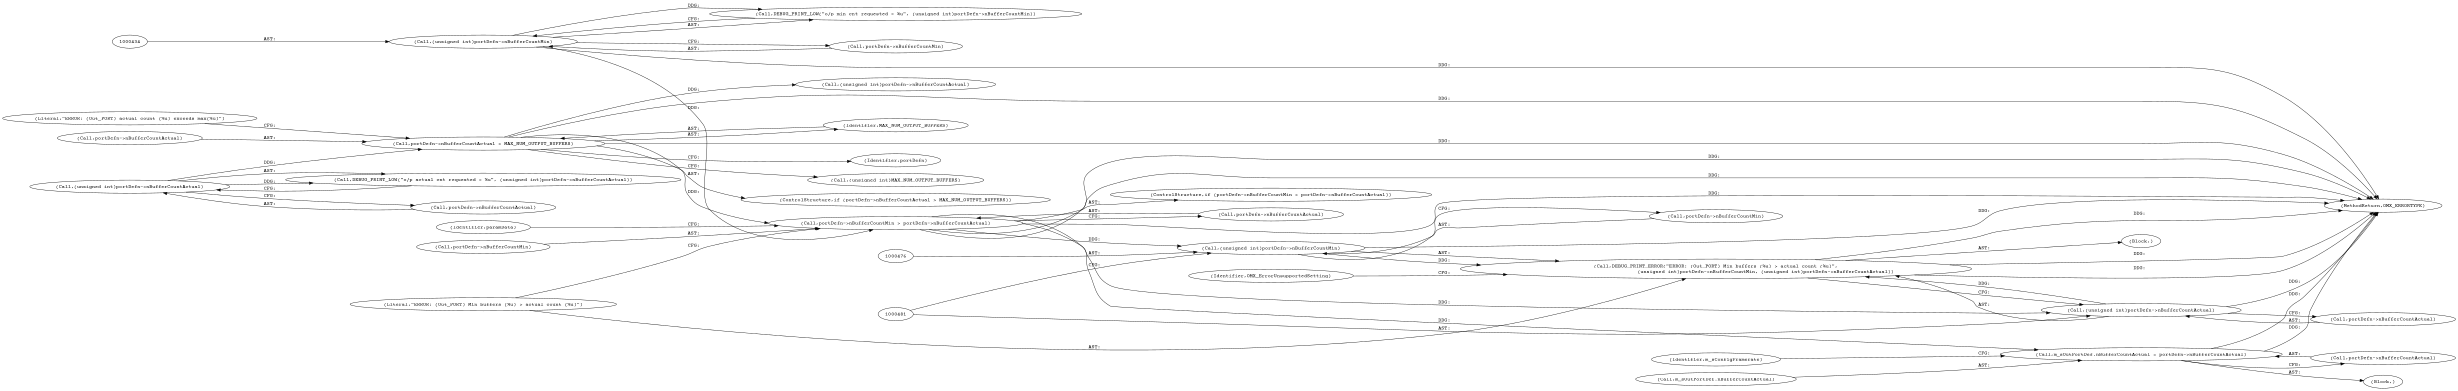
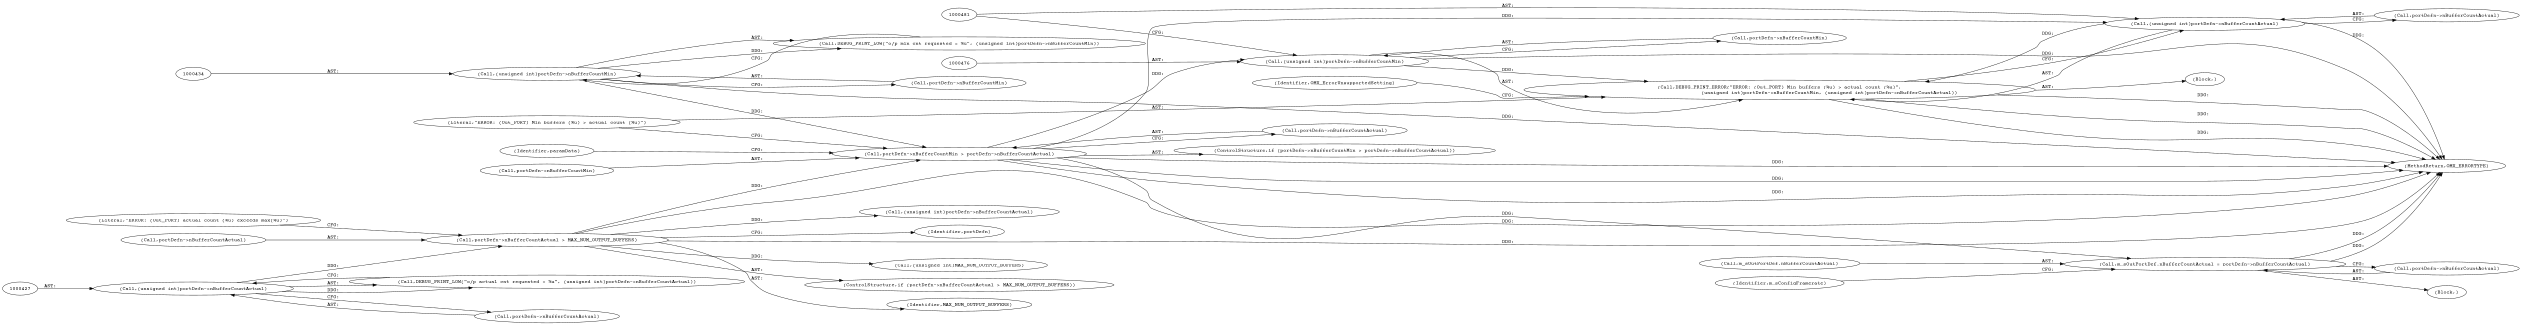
  digraph {
    fontname="Courier Prime"
    rankdir=LR
    node [fontname="Courier Prime"]
    edge [fontname="Courier Prime"]
    n1 [label="(Call,portDefn->nBufferCountMin > portDefn->nBufferCountActual)"]
    n2 [label="(Call,(unsigned int)portDefn->nBufferCountMin)"]
    n3 [label="(Call,(unsigned int)portDefn->nBufferCountActual)"]
    n4 [label="(Call,m_sOutPortDef.nBufferCountActual = portDefn->nBufferCountActual)"]
    n5 [label="(MethodReturn,OMX_ERRORTYPE)"]
    n6 [label="(ControlStructure,if (portDefn->nBufferCountMin > portDefn->nBufferCountActual))"]
    n7 [label="(Call,portDefn->nBufferCountActual)"]
    n8 [label="(Call,DEBUG_PRINT_ERROR(\"ERROR: (Out_PORT) Min buffers (%u) > actual count (%u)\",\n                                 (unsigned int)portDefn->nBufferCountMin, (unsigned int)portDefn->nBufferCountActual))"]
    n9 [label="(Call,portDefn->nBufferCountMin)"]
    n10 [label="(Call,portDefn->nBufferCountActual)"]
    n11 [label="(Call,portDefn->nBufferCountActual)"]
    n12 [label="(Block,)"]
    n13 [label="(Call,(unsigned int)portDefn->nBufferCountMin)"]
    n14 [label="(Call,portDefn->nBufferCountMin)"]
    n15 [label="(Call,DEBUG_PRINT_LOW(\"o/p min cnt requested = %u\", (unsigned int)portDefn->nBufferCountMin))"]
    n16 [label="(Call,portDefn->nBufferCountActual > MAX_NUM_OUTPUT_BUFFERS)"]
    n17 [label="(Call,(unsigned int)MAX_NUM_OUTPUT_BUFFERS)"]
    n18 [label="(ControlStructure,if (portDefn->nBufferCountActual > MAX_NUM_OUTPUT_BUFFERS))"]
    n19 [label="(Identifier,MAX_NUM_OUTPUT_BUFFERS)"]
    n20 [label="(Call,(unsigned int)portDefn->nBufferCountActual)"]
    n21 [label="(Identifier,portDefn)"]
    n22 [label="(Call,(unsigned int)portDefn->nBufferCountActual)"]
    n23 [label="(Call,DEBUG_PRINT_LOW(\"o/p actual cnt requested = %u\", (unsigned int)portDefn->nBufferCountActual))"]
    n24 [label="(Call,portDefn->nBufferCountActual)"]
    n25 [label="(Block,)"]
    n26 [label="(Literal,\"ERROR: (Out_PORT) actual count (%u) exceeds max(%u)\")"]
    n27 [label="(Call,portDefn->nBufferCountMin)"]
    n28 [label="(Call,m_sOutPortDef.nBufferCountActual)"]
    n29 [label="(Call,portDefn->nBufferCountActual)"]
    n30 [label="(Literal,\"ERROR: (Out_PORT) Min buffers (%u) > actual count (%u)\")"]
    n31 [label="(Identifier,OMX_ErrorUnsupportedSetting)"]
    n32 [label="(Identifier,paramData)"]
    n33 [label="(Identifier,m_sConfigFramerate)"]
    1000434
+   1000427
    1000476
    1000481
    n1 -> n2 [label="DDG: "]
    n1 -> n3 [label="DDG: "]
    n1 -> n4 [label="DDG: "]
    n1 -> n5 [label="DDG: "]
    n1 -> n5 [label="DDG: "]
    n1 -> n5 [label="DDG: "]
    n1 -> n6 [label="AST: "]
    n1 -> n7 [label="CFG: "]
    n2 -> n5 [label="DDG: "]
    n2 -> n8 [label="AST: "]
    n2 -> n8 [label="DDG: "]
    n2 -> n9 [label="CFG: "]
    n3 -> n5 [label="DDG: "]
    n3 -> n8 [label="AST: "]
    n3 -> n8 [label="DDG: "]
    n3 -> n10 [label="CFG: "]
    n4 -> n5 [label="DDG: "]
    n4 -> n5 [label="DDG: "]
    n4 -> n11 [label="CFG: "]
    n4 -> n12 [label="AST: "]
    n7 -> n1 [label="AST: "]
    n8 -> n3 [label="CFG: "]
    n8 -> n5 [label="DDG: "]
    n8 -> n5 [label="DDG: "]
    n8 -> n5 [label="DDG: "]
    n8 -> n25 [label="AST: "]
    n9 -> n2 [label="AST: "]
    n10 -> n3 [label="AST: "]
    n11 -> n4 [label="AST: "]
    n13 -> n1 [label="DDG: "]
    n13 -> n5 [label="DDG: "]
    n13 -> n14 [label="CFG: "]
    n13 -> n15 [label="AST: "]
    n13 -> n15 [label="DDG: "]
    n14 -> n13 [label="AST: "]
    n15 -> n13 [label="CFG: "]
    n16 -> n1 [label="DDG: "]
    n16 -> n5 [label="DDG: "]
    n16 -> n5 [label="DDG: "]
-   n16 -> n17 [label="CFG: "]
+   n16 -> n17 [label="DDG: "]
    n16 -> n18 [label="AST: "]
    n16 -> n19 [label="AST: "]
    n16 -> n20 [label="DDG: "]
    n16 -> n21 [label="CFG: "]
-   n19 -> n16 [label="AST: "]
    n22 -> n16 [label="DDG: "]
    n22 -> n23 [label="AST: "]
    n22 -> n23 [label="DDG: "]
    n22 -> n24 [label="CFG: "]
    n23 -> n22 [label="CFG: "]
    n24 -> n22 [label="AST: "]
    n26 -> n16 [label="CFG: "]
    n27 -> n1 [label="AST: "]
    n28 -> n4 [label="AST: "]
    n29 -> n16 [label="AST: "]
    n30 -> n1 [label="CFG: "]
    n30 -> n8 [label="AST: "]
    n31 -> n8 [label="CFG: "]
    n32 -> n1 [label="CFG: "]
    n33 -> n4 [label="CFG: "]
    1000434 -> n13 [label="AST: "]
+   1000427 -> n22 [label="AST: "]
    1000476 -> n2 [label="AST: "]
    1000481 -> n2 [label="CFG: "]
    1000481 -> n3 [label="AST: "]
  }
